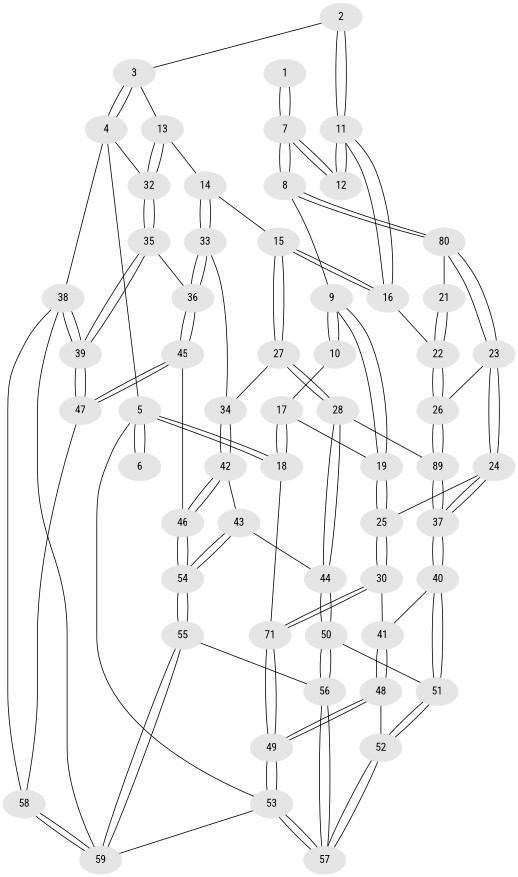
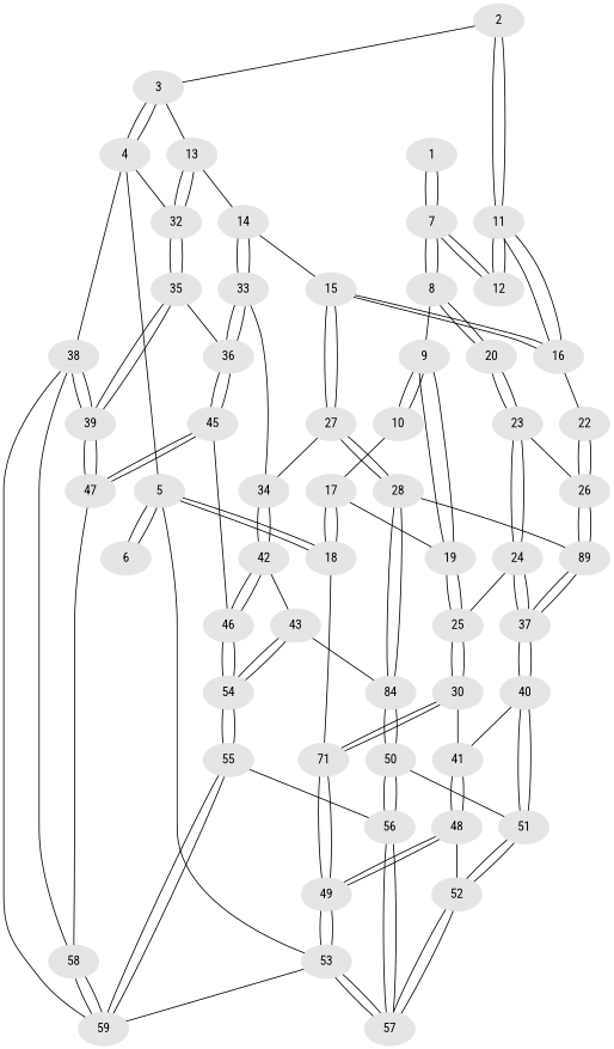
  graph {
    fontname="Roboto Condensed"
    node [color=gray90 fontname="Roboto Condensed" style=filled]
    edge [fontname="Roboto Condensed"]
    1
    7
    2
    3
    11
    8
    12
    4
    13
    16
    5
    32
    38
    14
    6
    18
    53
    35
    39
    58
    59
    n22 [label=71]
    57
    10
    17
    9
-   20 [label=80]
+   20
    19
-   21
    23
    25
    22
    15
    33
    27
    34
    36
    28
    26
    49
    30
    24
    n43 [label=89]
    37
    40
    41
-   44
+   44 [label=84]
    42
    50
    48
    45
    43
    46
    47
    51
    52
    54
    55
    56
    1 -- 7
    1 -- 7
    7 -- 8
    7 -- 8
    7 -- 12
    7 -- 12
    2 -- 3
    2 -- 11
    2 -- 11
    3 -- 4
    3 -- 4
    3 -- 13
    11 -- 12
    11 -- 12
    11 -- 16
    11 -- 16
    8 -- 9
    8 -- 20
    8 -- 20
    4 -- 5
    4 -- 32
    4 -- 38
    13 -- 32
    13 -- 32
    13 -- 14
    16 -- 22
    5 -- 6
    5 -- 6
    5 -- 18
    5 -- 18
    5 -- 53
    32 -- 35
    32 -- 35
    38 -- 39
    38 -- 39
    38 -- 58
    38 -- 59
    14 -- 15
    14 -- 33
    14 -- 33
    18 -- n22
    53 -- 59
    53 -- 57
    53 -- 57
    35 -- 39
    35 -- 39
    35 -- 36
    39 -- 47
    39 -- 47
    58 -- 59
    58 -- 59
    n22 -- 49
    n22 -- 49
    10 -- 17
    17 -- 18
    17 -- 18
    17 -- 19
    9 -- 10
    9 -- 10
    9 -- 19
    9 -- 19
-   20 -- 21
    20 -- 23
    20 -- 23
    19 -- 25
    19 -- 25
-   21 -- 22
-   21 -- 22
    23 -- 26
    23 -- 24
    23 -- 24
    25 -- 30
    25 -- 30
    22 -- 26
    22 -- 26
    15 -- 16
    15 -- 16
    15 -- 27
    15 -- 27
    33 -- 34
    33 -- 36
    33 -- 36
    27 -- 34
    27 -- 28
    27 -- 28
    34 -- 42
    34 -- 42
    36 -- 45
    36 -- 45
    28 -- n43
    28 -- 44
    28 -- 44
    26 -- n43
    26 -- n43
    49 -- 53
    49 -- 53
    30 -- n22
    30 -- n22
    30 -- 41
    24 -- 25
    24 -- 37
    24 -- 37
    n43 -- 37
    n43 -- 37
    37 -- 40
    37 -- 40
    40 -- 41
    40 -- 51
    40 -- 51
    41 -- 48
    41 -- 48
    44 -- 50
    44 -- 50
    42 -- 43
    42 -- 46
    42 -- 46
    50 -- 51
    50 -- 56
    50 -- 56
    48 -- 49
    48 -- 49
    48 -- 52
    45 -- 46
    45 -- 47
    45 -- 47
    43 -- 44
    43 -- 54
    43 -- 54
    46 -- 54
    46 -- 54
    47 -- 58
    51 -- 52
    51 -- 52
    52 -- 57
    52 -- 57
    54 -- 55
    54 -- 55
    55 -- 59
    55 -- 59
    55 -- 56
    56 -- 57
    56 -- 57
  }
